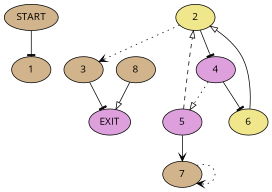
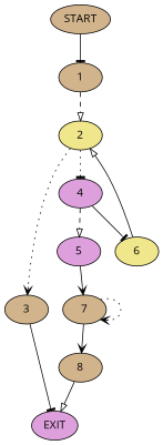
  digraph {
    fontname="Open Sans"
    node [fillcolor=tan fontname="Open Sans" style=filled]
    edge [arrowhead=tee fontname="Open Sans" style=solid]
    n1 [label=START]
    1
    2 [fillcolor=khaki]
    n4 [fillcolor=plum label=EXIT]
    3
    4 [fillcolor=plum]
    5 [fillcolor=plum]
    6 [fillcolor=khaki]
    7
    8
    n1 -> 1
-   5 -> 2 [arrowhead=onormal style=dashed]
+   1 -> 2 [arrowhead=onormal style=dashed]
    2 -> 3 [arrowhead=vee style=dotted]
-   2 -> 4
+   2 -> 4 [style=dotted]
    3 -> n4
-   4 -> 5 [arrowhead=onormal style=dotted]
+   4 -> 5 [arrowhead=onormal style=dashed]
    4 -> 6
    5 -> 7 [arrowhead=vee]
    6 -> 2 [arrowhead=onormal]
    7 -> 7 [arrowhead=vee style=dotted]
+   7 -> 8 [arrowhead=vee]
    8 -> n4 [arrowhead=onormal]
  }
